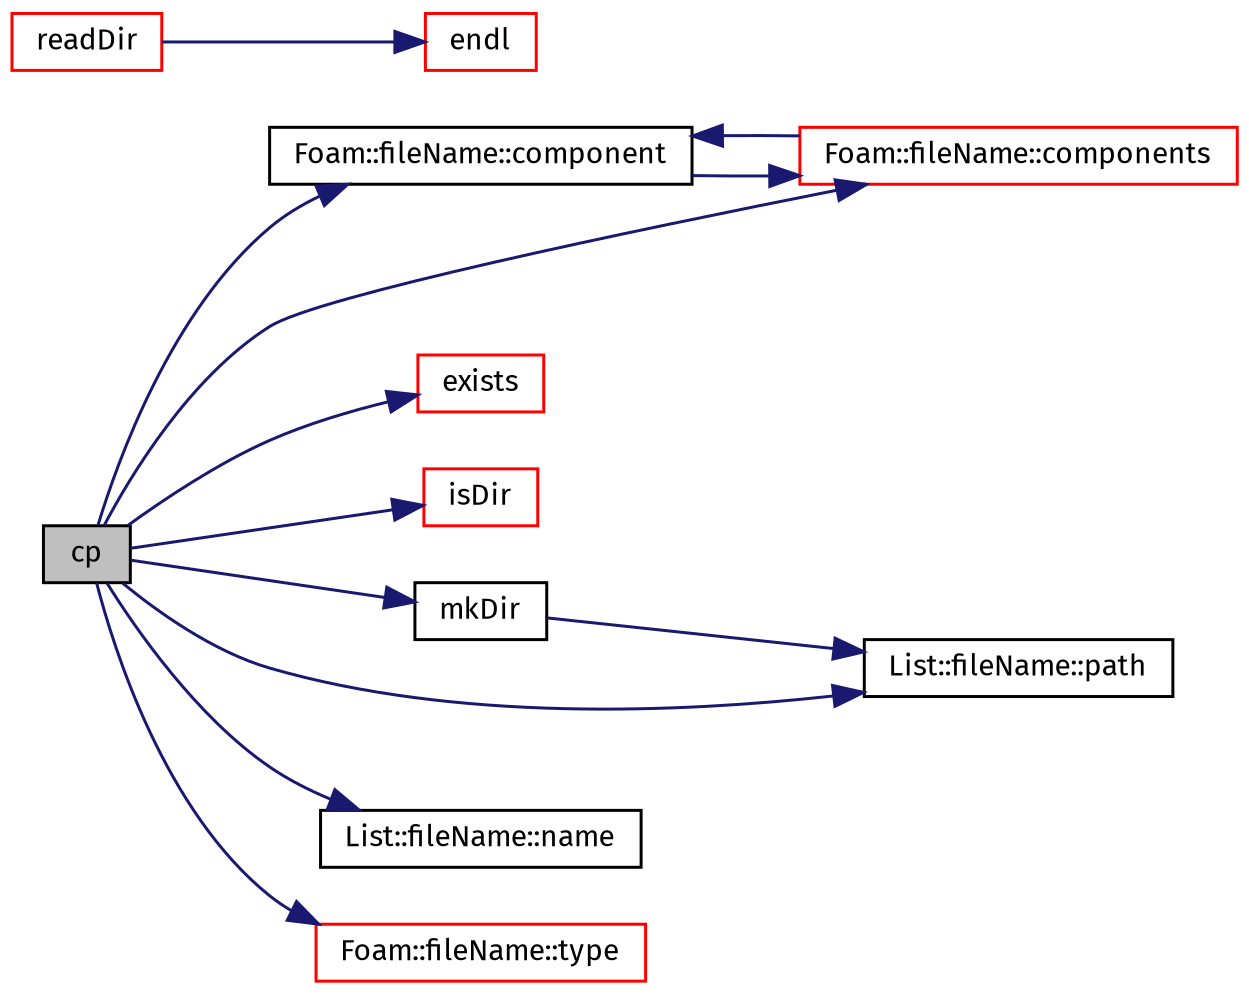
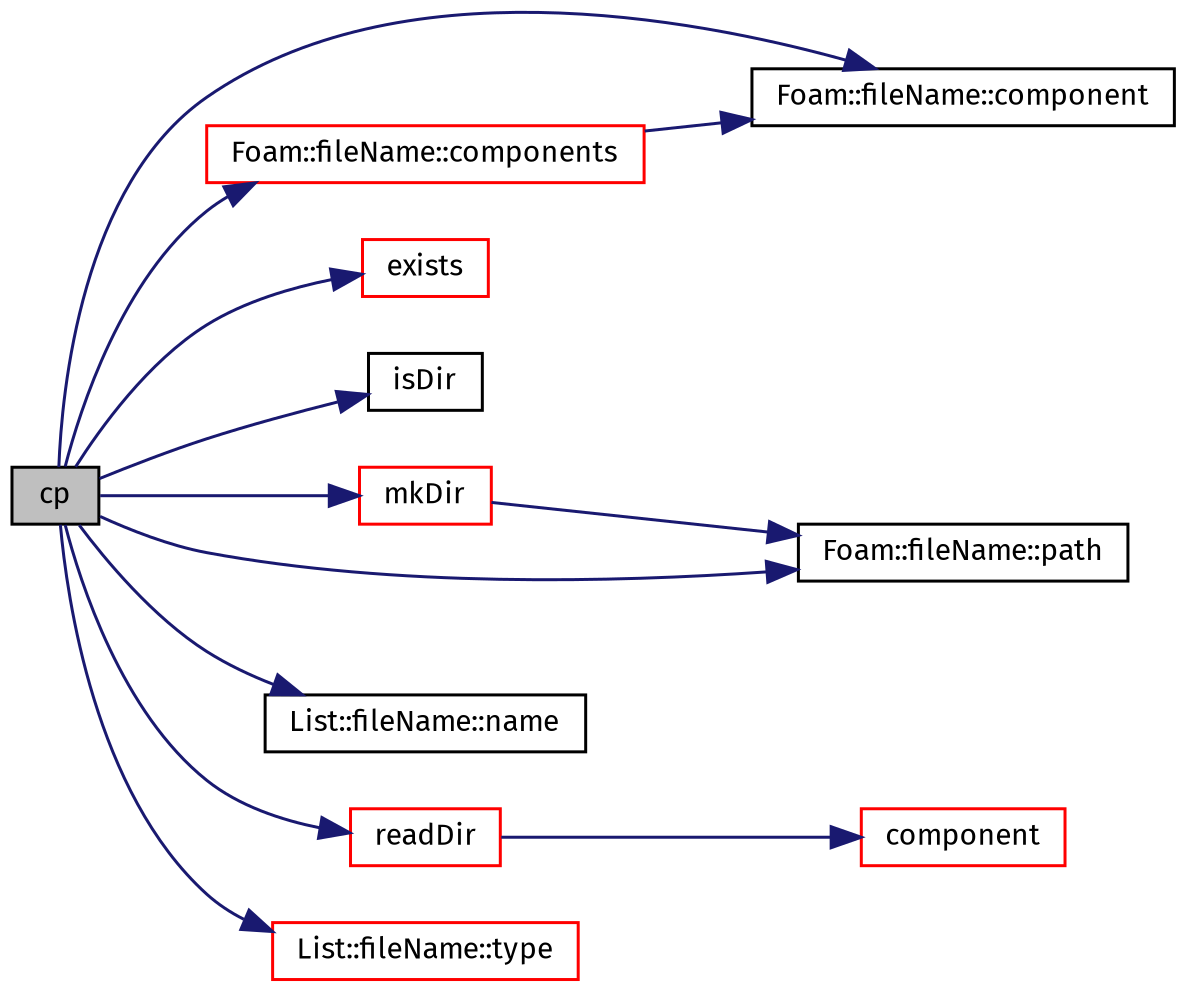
  digraph {
    fontname="Fira Sans"
    rankdir=LR
    node [color=red fontname="Fira Sans" fontsize=10 shape=record]
    edge [color=midnightblue fontname="Fira Sans" fontsize=10 labelfontname=FreeSans labelfontsize=10 style=solid]
    n1 [color=black fillcolor=grey75 fontcolor=black height=0.2 label=cp style=filled width=0.4]
    n2 [color=black height=0.2 label="Foam::fileName::component" width=0.4]
    n3 [height=0.2 label="Foam::fileName::components" width=0.4]
    n4 [height=0.2 label=exists width=0.4]
-   n5 [height=0.2 label=isDir width=0.4]
-   n6 [color=black height=0.2 label=mkDir width=0.4]
-   n7 [color=black height=0.2 label="List::fileName::path" width=0.4]
+   n5 [color=black height=0.2 label=isDir width=0.4]
+   n6 [height=0.2 label=mkDir width=0.4]
+   n7 [color=black height=0.2 label="Foam::fileName::path" width=0.4]
    n8 [color=black height=0.2 label="List::fileName::name" width=0.4]
    n9 [height=0.2 label=readDir width=0.4]
-   n10 [height=0.2 label="Foam::fileName::type" width=0.4]
-   n11 [height=0.2 label=endl width=0.4]
+   n10 [height=0.2 label="List::fileName::type" width=0.4]
+   n11 [height=0.2 label=component width=0.4]
    n1 -> n2
    n1 -> n3
    n1 -> n4
    n1 -> n5
    n1 -> n6
    n1 -> n7
    n1 -> n8
+   n1 -> n9
    n1 -> n10
-   n2 -> n3
    n3 -> n2
    n6 -> n7
    n9 -> n11
  }
